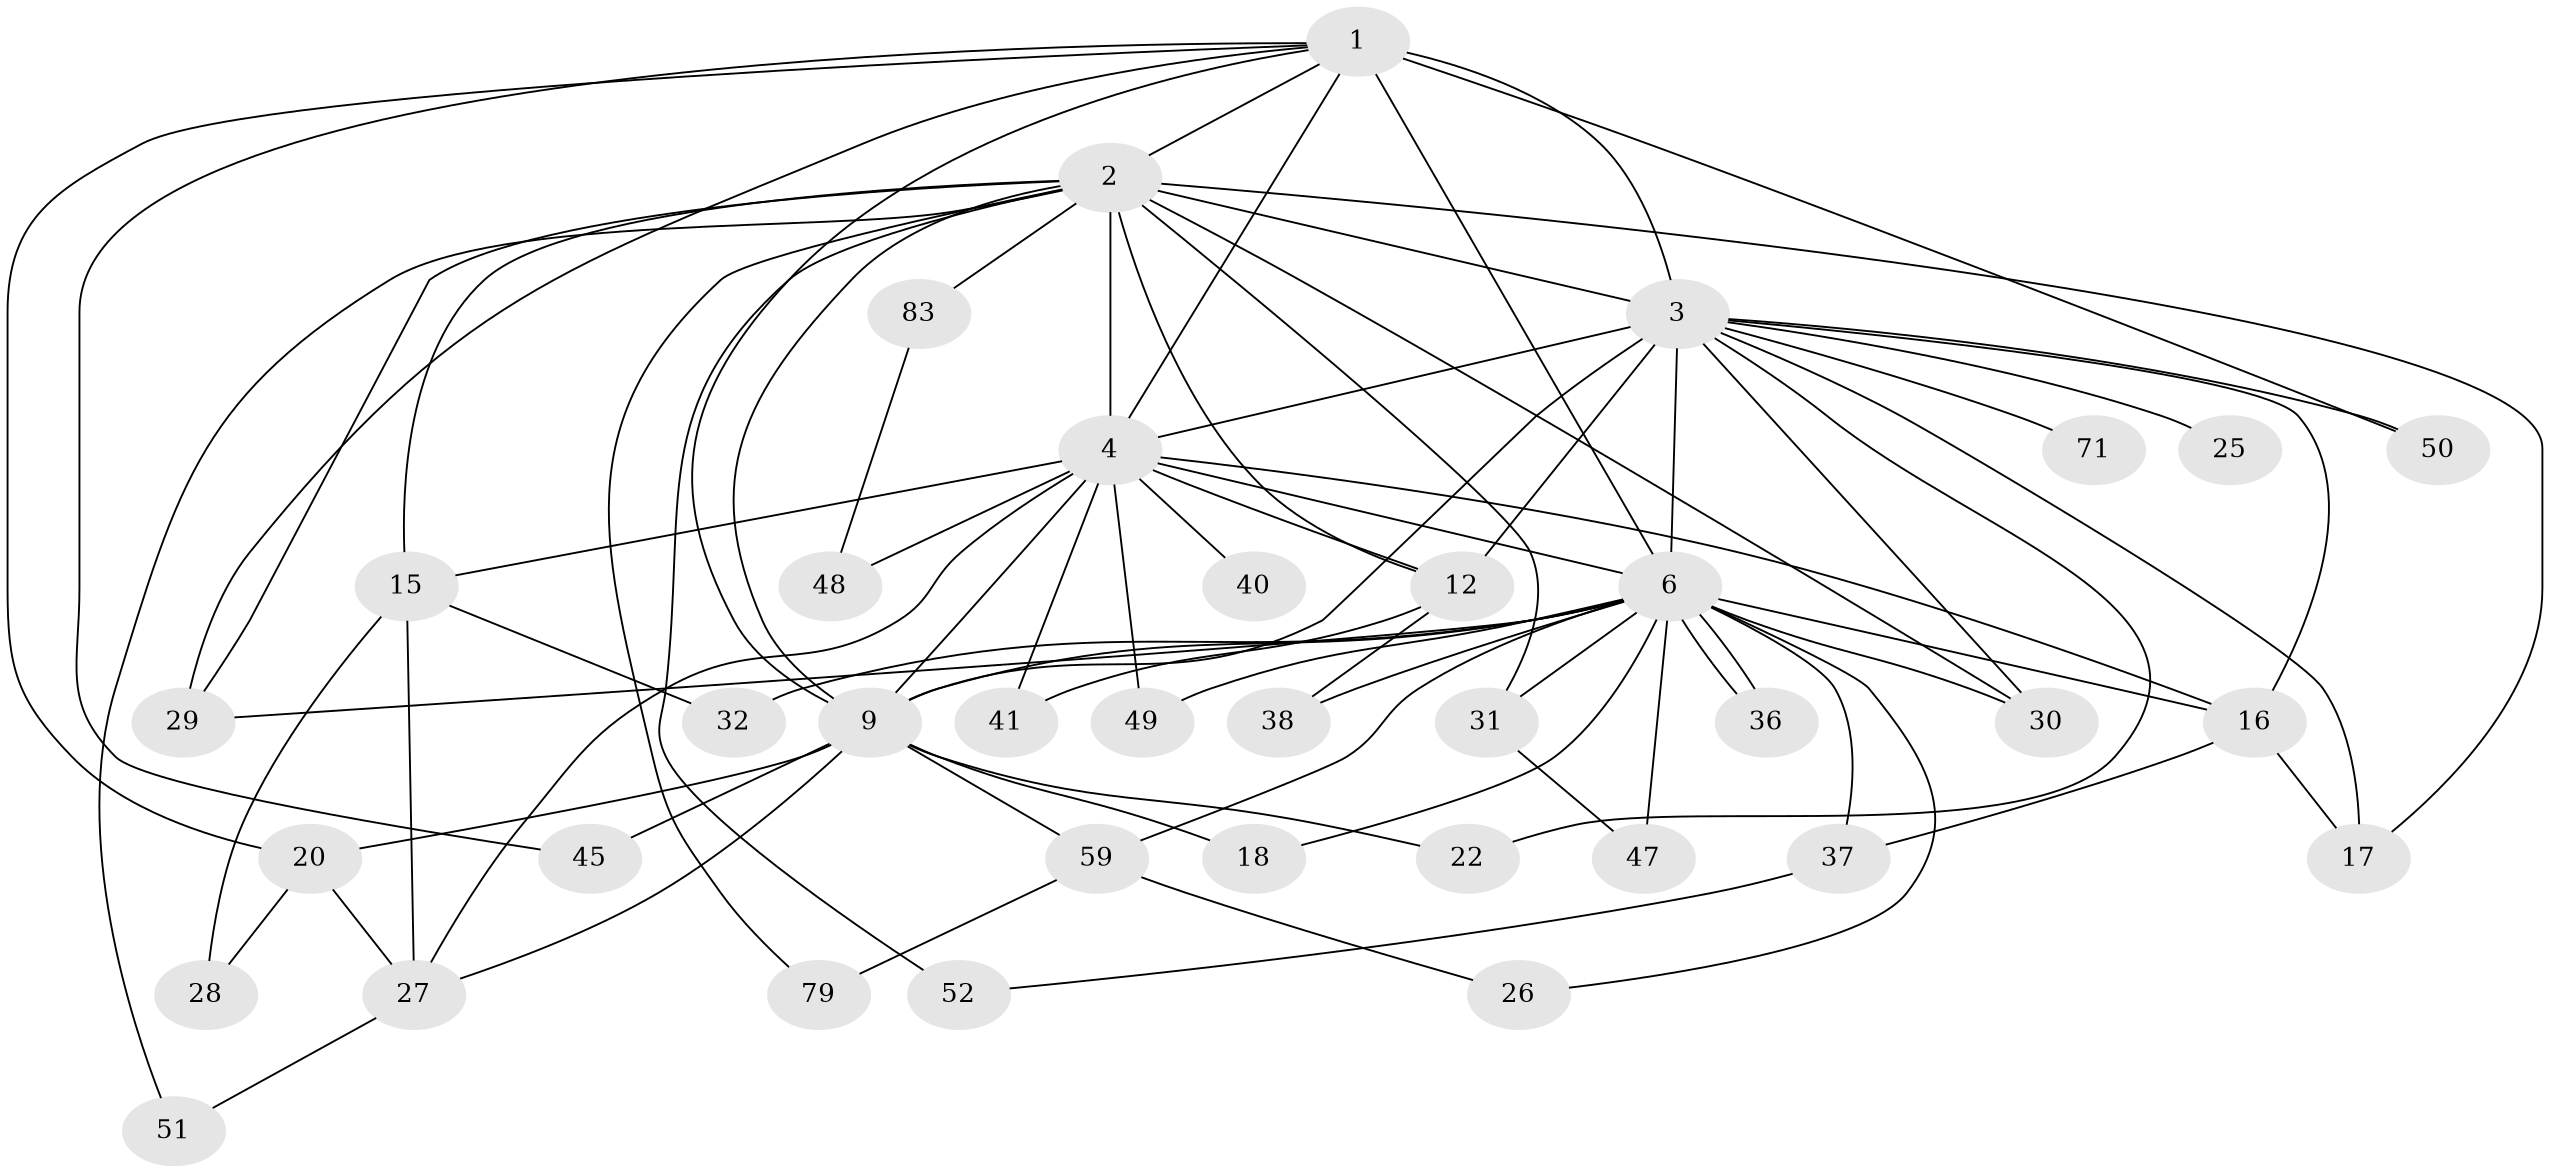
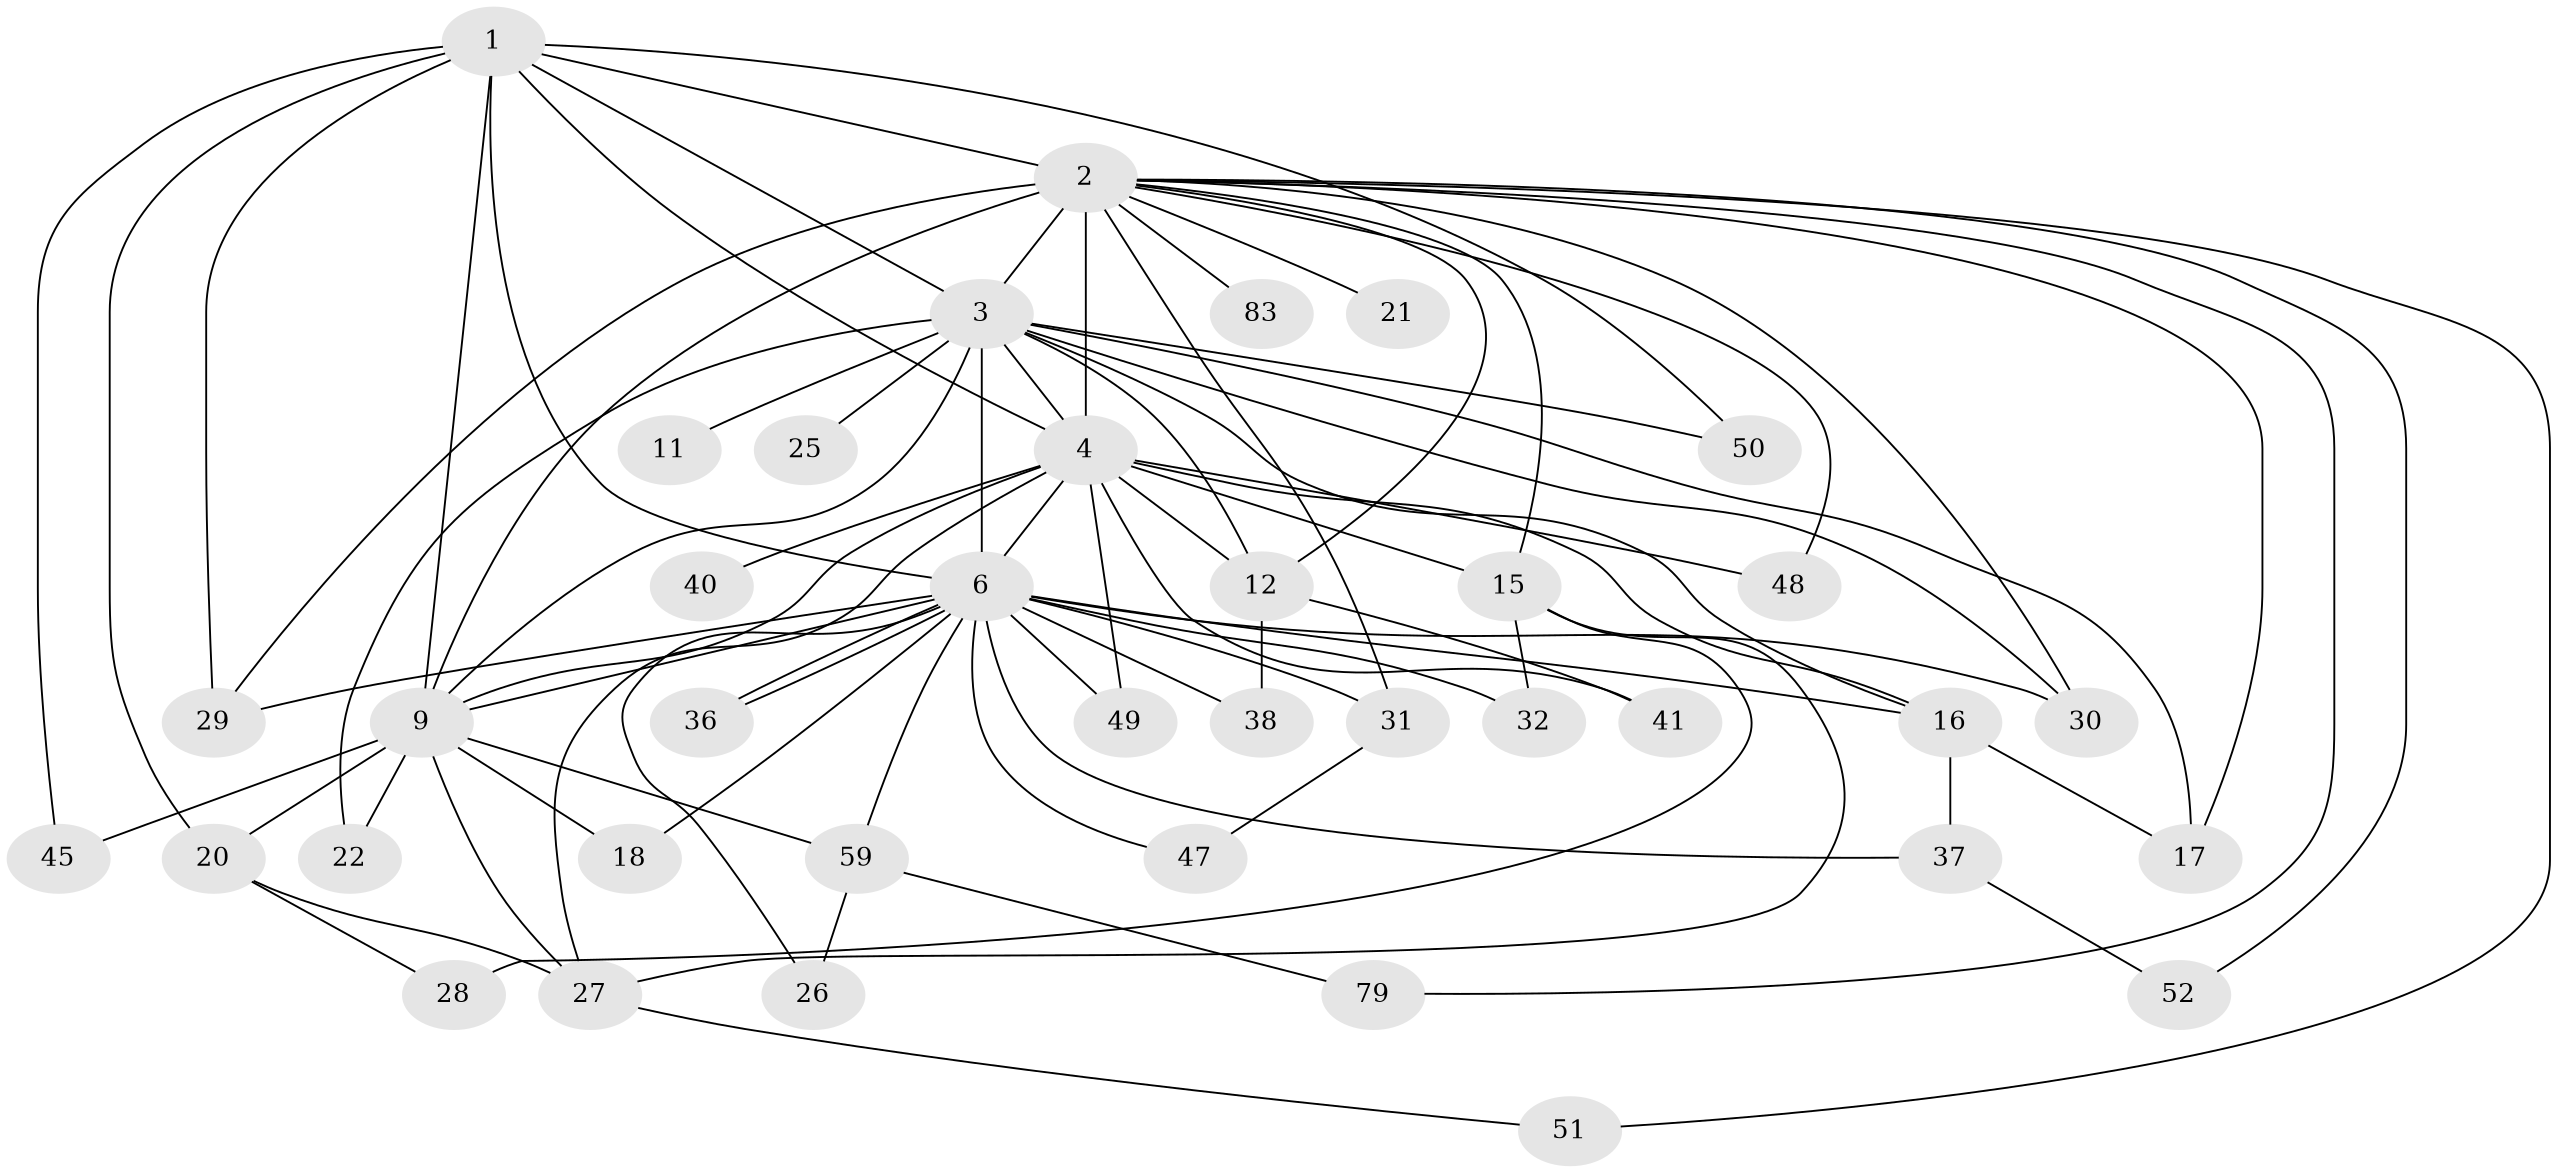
  graph {
    node [color=gray90 style=filled]
    1 [super="+18"]
    2 [super="+8"]
    3 [super="+5"]
    4 [super="+10"]
    6 [super="+7"]
    9 [super="+23"]
    20 [super="+44"]
    29 [super="+46"]
    45
    50
    12 [super="+34"]
    n12 [label=83]
    15
    17 [super="+24"]
+   21
    30 [super="+35"]
    31
    n18 [label=79]
    48
    51
    52
-   11 [label=71]
+   11
    16 [super="+43"]
    22
    25
    40
    27 [super="+33"]
    41
    49
    n30 [label=18]
    n31 [label=59]
    26
    32
    36
    37
    38
    47
    28 [super="+42"]
    1 -- 2 [weight=2]
    1 -- 3 [weight=2]
    1 -- 4 [weight=2]
    1 -- 6 [weight=3]
    1 -- 9
    1 -- 20
    1 -- 29
    1 -- 45
    1 -- 50
    2 -- 3 [weight=4]
    2 -- 4 [weight=4]
    2 -- 9 [weight=2]
    2 -- 29
    2 -- 12
    2 -- n12
    2 -- 15
    2 -- 17
+   2 -- 21
    2 -- 30
    2 -- 31
    2 -- n18
-   n12 -- 48
+   2 -- 48
    2 -- 51
    2 -- 52
    3 -- 4 [weight=4]
    3 -- 6 [weight=4]
    3 -- 9 [weight=2]
    3 -- 50
    3 -- 12
    3 -- 17
    3 -- 30
    3 -- 11
    3 -- 16
    3 -- 22
    3 -- 25
    4 -- 6 [weight=4]
    4 -- 9 [weight=3]
    4 -- 12
    4 -- 15
    4 -- 48
    4 -- 16
    4 -- 40
    4 -- 27
    4 -- 41
    4 -- 49
    6 -- 9 [weight=2]
    6 -- 29
    6 -- 30
    6 -- 31
    6 -- 16
    6 -- 49
    6 -- n30
    6 -- n31
    6 -- 26
    6 -- 32
    6 -- 36
    6 -- 36
    6 -- 37
    6 -- 38
    6 -- 47
    9 -- 20
    9 -- 45
    9 -- 22
    9 -- 27
    9 -- n30
    9 -- n31
    20 -- 27
    20 -- 28
    12 -- 41
    12 -- 38
    15 -- 27
    15 -- 32
    15 -- 28 [weight=2]
    31 -- 47
    16 -- 17
    16 -- 37
    27 -- 51
    n31 -- n18
    n31 -- 26
    37 -- 52
  }
